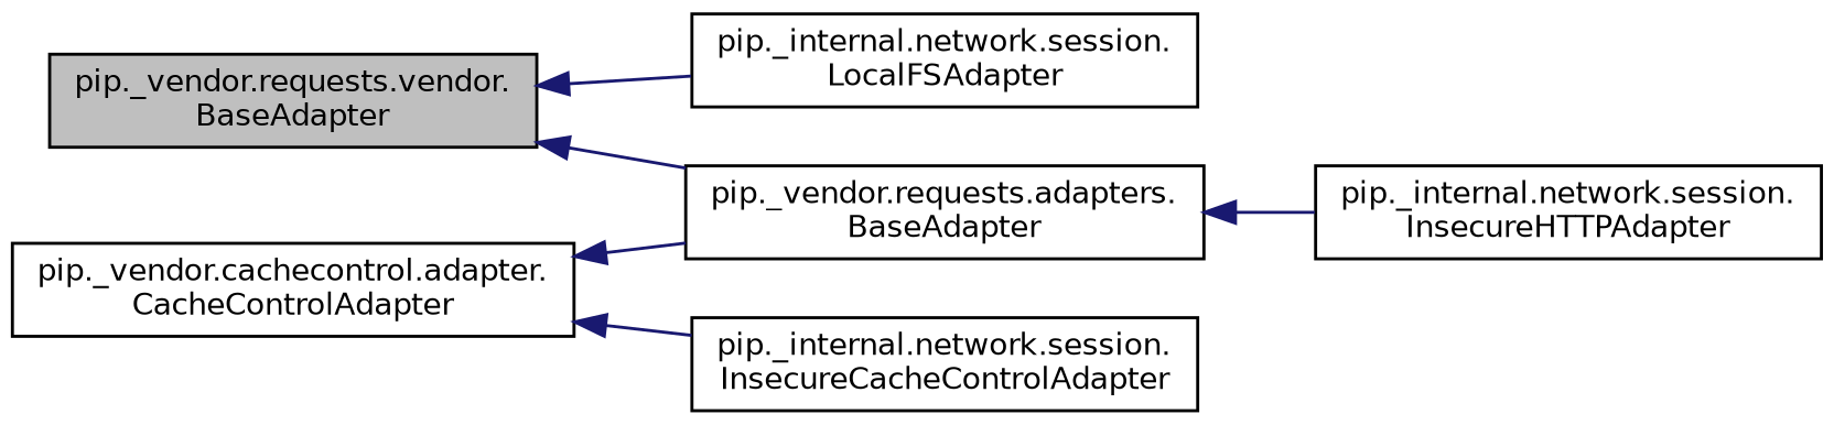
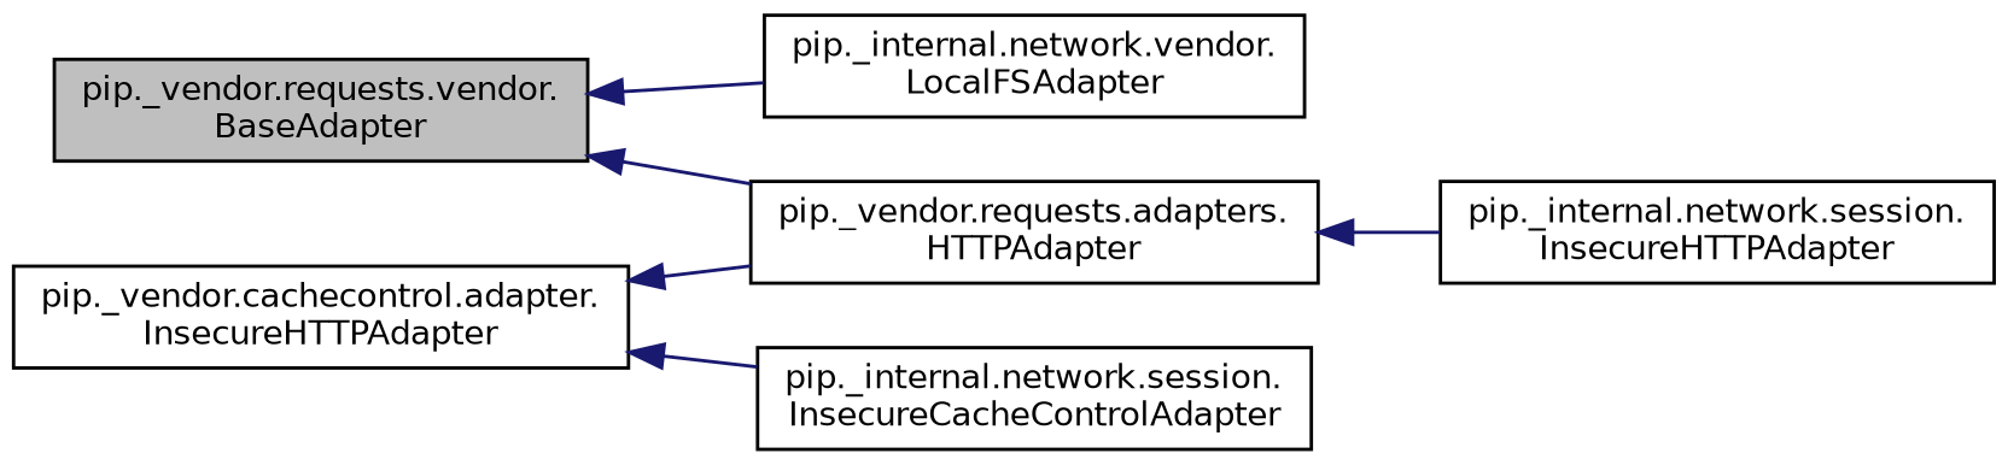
  digraph {
    rankdir=LR
    node [color=black fillcolor=white fontname=Helvetica fontsize=10 shape=record style=filled]
    edge [color=midnightblue dir=back fontname=Helvetica fontsize=10 labelfontname=Helvetica labelfontsize=10 style=solid]
    n1 [fillcolor=grey75 fontcolor=black height=0.2 label="pip._vendor.requests.vendor.\lBaseAdapter" width=0.4]
-   n2 [height=0.2 label="pip._internal.network.session.\lLocalFSAdapter" width=0.4]
-   n3 [height=0.2 label="pip._vendor.requests.adapters.\lBaseAdapter" width=0.4]
+   n2 [height=0.2 label="pip._internal.network.vendor.\lLocalFSAdapter" width=0.4]
+   n3 [height=0.2 label="pip._vendor.requests.adapters.\lHTTPAdapter" width=0.4]
    n4 [height=0.2 label="pip._internal.network.session.\lInsecureHTTPAdapter" width=0.4]
-   n5 [height=0.2 label="pip._vendor.cachecontrol.adapter.\lCacheControlAdapter" width=0.4]
+   n5 [height=0.2 label="pip._vendor.cachecontrol.adapter.\lInsecureHTTPAdapter" width=0.4]
    n6 [height=0.2 label="pip._internal.network.session.\lInsecureCacheControlAdapter" width=0.4]
    n1 -> n2
    n1 -> n3
    n3 -> n4
    n5 -> n3
    n5 -> n6
  }
